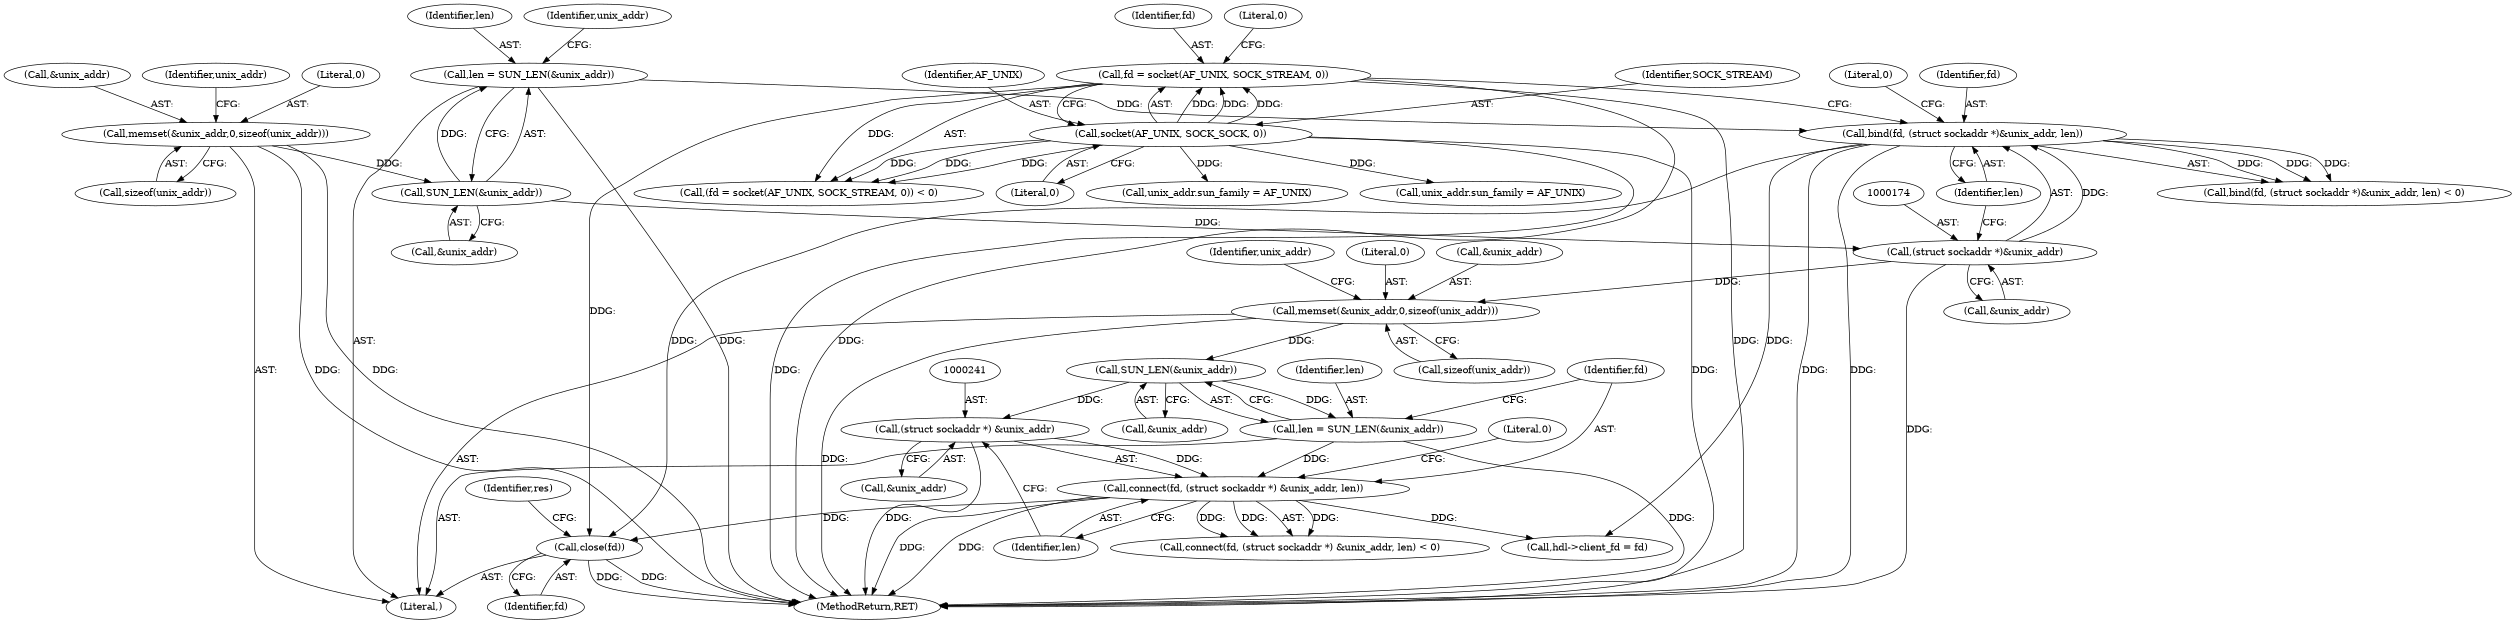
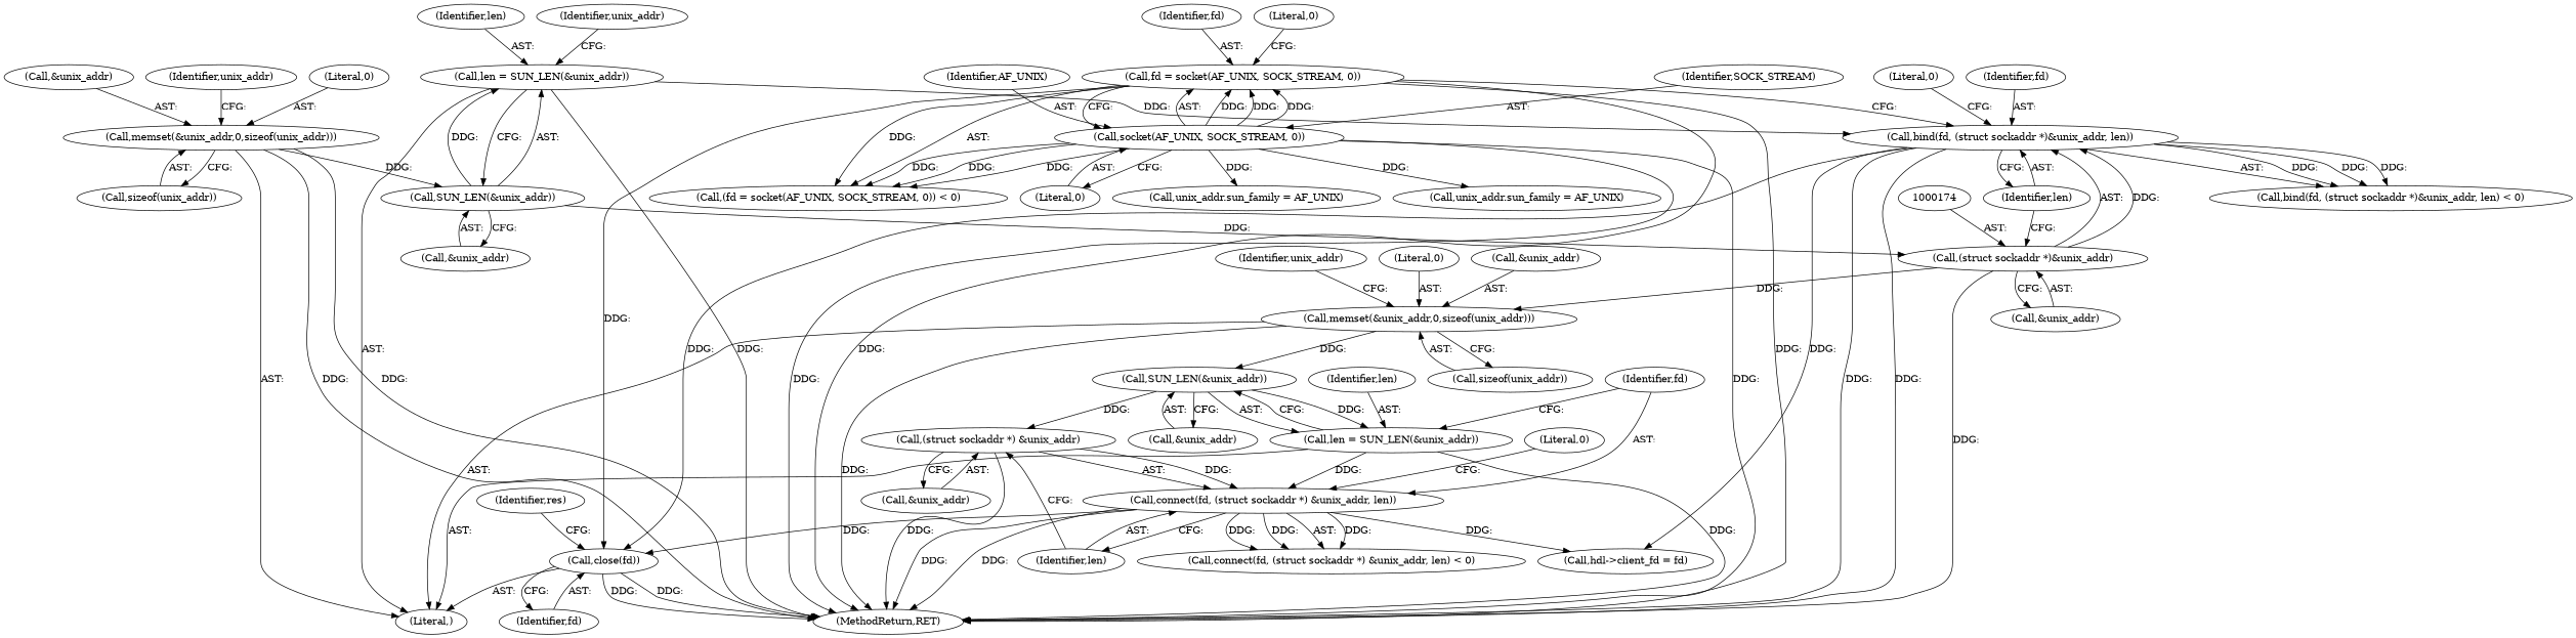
  digraph {
    n1 [label="(Call,close(fd))"]
    n2 [label="(MethodReturn,RET)"]
    n3 [label="(Identifier,fd)"]
    n4 [label="(Literal,)"]
    n5 [label="(Call,bind(fd, (struct sockaddr *)&unix_addr, len))"]
    n6 [label="(Call,bind(fd, (struct sockaddr *)&unix_addr, len) < 0)"]
    n7 [label="(Identifier,len)"]
    n8 [label="(Call,hdl->client_fd = fd)"]
    n9 [label="(Call,connect(fd, (struct sockaddr *) &unix_addr, len))"]
    n10 [label="(Call,connect(fd, (struct sockaddr *) &unix_addr, len) < 0)"]
    n11 [label="(Identifier,len)"]
    n12 [label="(Call,(struct sockaddr *)&unix_addr)"]
    n13 [label="(Call,fd = socket(AF_UNIX, SOCK_STREAM, 0))"]
-   n14 [label="(Call,socket(AF_UNIX, SOCK_SOCK, 0))"]
+   n14 [label="(Call,socket(AF_UNIX, SOCK_STREAM, 0))"]
    n15 [label="(Call,(fd = socket(AF_UNIX, SOCK_STREAM, 0)) < 0)"]
    n16 [label="(Call,unix_addr.sun_family = AF_UNIX)"]
    n17 [label="(Literal,0)"]
    n18 [label="(Call,unix_addr.sun_family = AF_UNIX)"]
    n19 [label="(Call,memset(&unix_addr,0,sizeof(unix_addr)))"]
    n20 [label="(Call,&unix_addr)"]
    n21 [label="(Call,SUN_LEN(&unix_addr))"]
    n22 [label="(Call,sizeof(unix_addr))"]
    n23 [label="(Call,SUN_LEN(&unix_addr))"]
    n24 [label="(Call,len = SUN_LEN(&unix_addr))"]
    n25 [label="(Call,&unix_addr)"]
    n26 [label="(Call,memset(&unix_addr,0,sizeof(unix_addr)))"]
    n27 [label="(Call,sizeof(unix_addr))"]
    n28 [label="(Call,(struct sockaddr *) &unix_addr)"]
    n29 [label="(Call,&unix_addr)"]
    n30 [label="(Call,len = SUN_LEN(&unix_addr))"]
    n31 [label="(Call,&unix_addr)"]
    n32 [label="(Call,&unix_addr)"]
    n33 [label="(Identifier,fd)"]
    n34 [label="(Identifier,unix_addr)"]
    n35 [label="(Identifier,fd)"]
    n36 [label="(Identifier,len)"]
    n37 [label="(Identifier,AF_UNIX)"]
    n38 [label="(Identifier,len)"]
    n39 [label="(Identifier,res)"]
    n40 [label="(Literal,0)"]
    n41 [label="(Identifier,SOCK_STREAM)"]
    n42 [label="(Identifier,unix_addr)"]
    n43 [label="(Literal,0)"]
    n44 [label="(Call,&unix_addr)"]
    n45 [label="(Literal,0)"]
    n46 [label="(Identifier,fd)"]
    n47 [label="(Identifier,unix_addr)"]
    n48 [label="(Literal,0)"]
    n49 [label="(Literal,0)"]
    1000174
-   1000241
    n1 -> n2 [label="DDG: "]
    n1 -> n2 [label="DDG: "]
    n1 -> n3 [label="CFG: "]
    n1 -> n4 [label="AST: "]
    n3 -> n1 [label="AST: "]
    n5 -> n1 [label="DDG: "]
    n5 -> n2 [label="DDG: "]
    n5 -> n2 [label="DDG: "]
    n5 -> n6 [label="AST: "]
    n5 -> n6 [label="DDG: "]
    n5 -> n6 [label="DDG: "]
    n5 -> n6 [label="DDG: "]
    n5 -> n7 [label="CFG: "]
    n5 -> n8 [label="DDG: "]
    n7 -> n5 [label="AST: "]
    n7 -> n12 [label="CFG: "]
    n9 -> n1 [label="DDG: "]
    n9 -> n2 [label="DDG: "]
    n9 -> n2 [label="DDG: "]
    n9 -> n8 [label="DDG: "]
    n9 -> n10 [label="AST: "]
    n9 -> n10 [label="DDG: "]
    n9 -> n10 [label="DDG: "]
    n9 -> n10 [label="DDG: "]
    n9 -> n11 [label="CFG: "]
    n11 -> n9 [label="AST: "]
    n11 -> n28 [label="CFG: "]
    n12 -> n2 [label="DDG: "]
    n12 -> n5 [label="AST: "]
    n12 -> n5 [label="DDG: "]
    n12 -> n19 [label="DDG: "]
    n12 -> n20 [label="CFG: "]
    n13 -> n1 [label="DDG: "]
    n13 -> n2 [label="DDG: "]
    n13 -> n2 [label="DDG: "]
    n13 -> n5 [label="CFG: "]
    n13 -> n14 [label="CFG: "]
    n13 -> n15 [label="AST: "]
    n13 -> n15 [label="DDG: "]
    n14 -> n2 [label="DDG: "]
    n14 -> n2 [label="DDG: "]
    n14 -> n13 [label="AST: "]
    n14 -> n13 [label="DDG: "]
    n14 -> n13 [label="DDG: "]
    n14 -> n13 [label="DDG: "]
    n14 -> n15 [label="DDG: "]
    n14 -> n15 [label="DDG: "]
    n14 -> n15 [label="DDG: "]
    n14 -> n16 [label="DDG: "]
    n14 -> n17 [label="CFG: "]
    n14 -> n18 [label="DDG: "]
    n17 -> n14 [label="AST: "]
    n19 -> n2 [label="DDG: "]
    n19 -> n4 [label="AST: "]
    n19 -> n21 [label="DDG: "]
    n19 -> n22 [label="CFG: "]
    n20 -> n12 [label="AST: "]
    n21 -> n28 [label="DDG: "]
    n21 -> n30 [label="AST: "]
    n21 -> n30 [label="DDG: "]
    n21 -> n31 [label="CFG: "]
    n22 -> n19 [label="AST: "]
    n23 -> n12 [label="DDG: "]
    n23 -> n24 [label="AST: "]
    n23 -> n24 [label="DDG: "]
    n23 -> n25 [label="CFG: "]
    n24 -> n2 [label="DDG: "]
    n24 -> n4 [label="AST: "]
    n24 -> n5 [label="DDG: "]
    n24 -> n23 [label="CFG: "]
    n25 -> n23 [label="AST: "]
    n26 -> n2 [label="DDG: "]
    n26 -> n2 [label="DDG: "]
    n26 -> n4 [label="AST: "]
    n26 -> n23 [label="DDG: "]
    n26 -> n27 [label="CFG: "]
    n27 -> n26 [label="AST: "]
    n28 -> n2 [label="DDG: "]
    n28 -> n9 [label="AST: "]
    n28 -> n9 [label="DDG: "]
    n28 -> n29 [label="CFG: "]
    n29 -> n28 [label="AST: "]
    n30 -> n2 [label="DDG: "]
    n30 -> n4 [label="AST: "]
    n30 -> n9 [label="DDG: "]
    n30 -> n21 [label="CFG: "]
    n31 -> n21 [label="AST: "]
    n32 -> n26 [label="AST: "]
    n33 -> n13 [label="AST: "]
    n34 -> n26 [label="CFG: "]
    n35 -> n5 [label="AST: "]
    n36 -> n30 [label="AST: "]
    n37 -> n14 [label="AST: "]
    n38 -> n24 [label="AST: "]
    n39 -> n1 [label="CFG: "]
    n40 -> n9 [label="CFG: "]
    n41 -> n14 [label="AST: "]
    n42 -> n24 [label="CFG: "]
    n43 -> n26 [label="AST: "]
    n44 -> n19 [label="AST: "]
    n45 -> n5 [label="CFG: "]
    n46 -> n9 [label="AST: "]
    n46 -> n30 [label="CFG: "]
    n47 -> n19 [label="CFG: "]
    n48 -> n13 [label="CFG: "]
    n49 -> n19 [label="AST: "]
    1000174 -> n12 [label="AST: "]
-   1000241 -> n28 [label="AST: "]
  }
